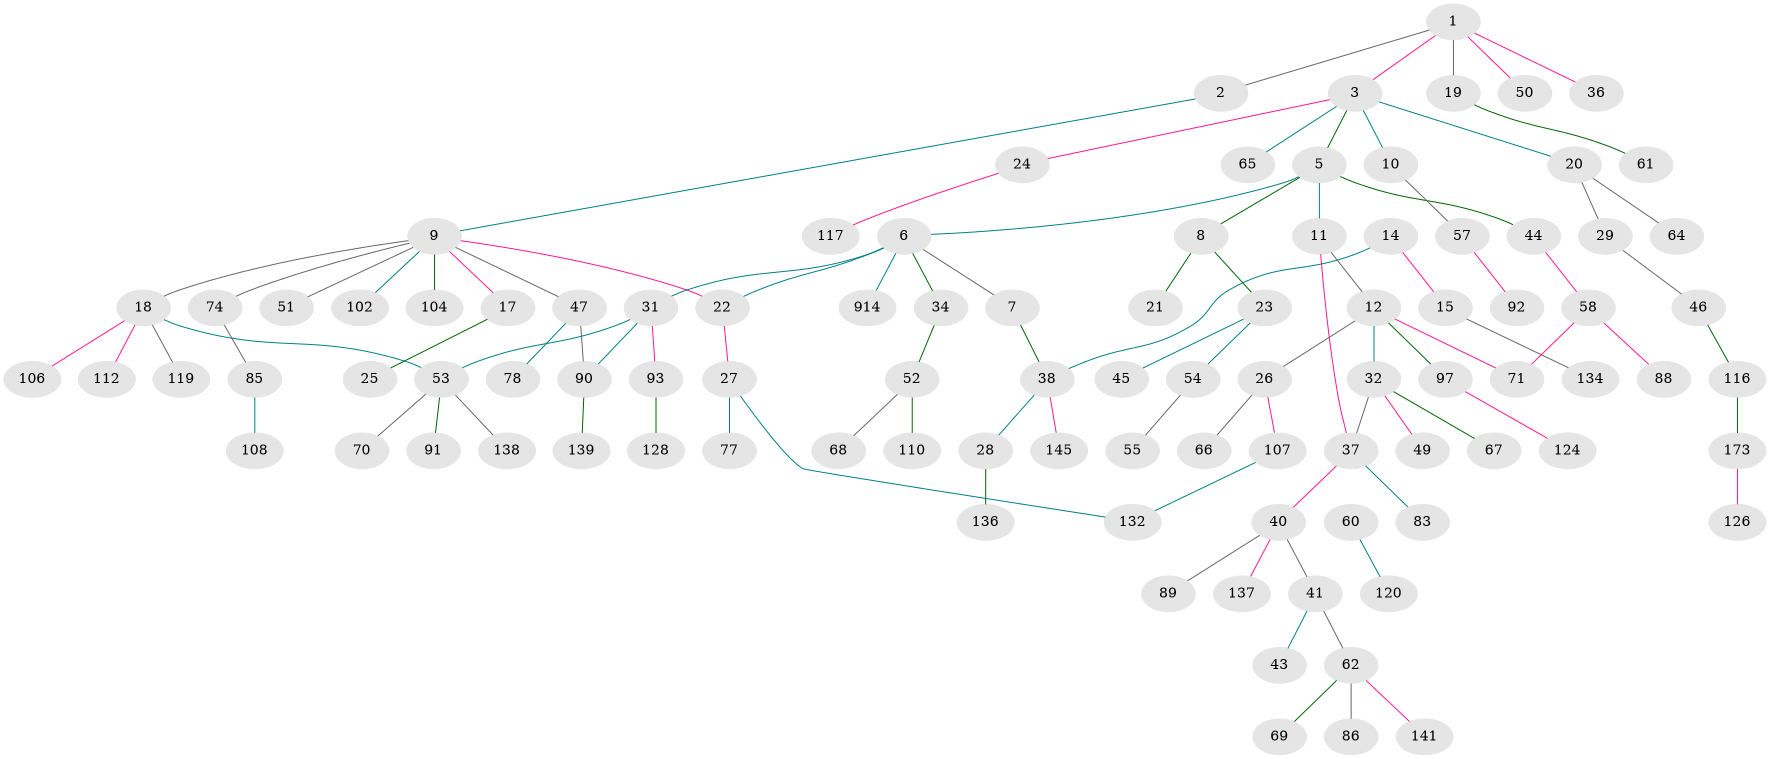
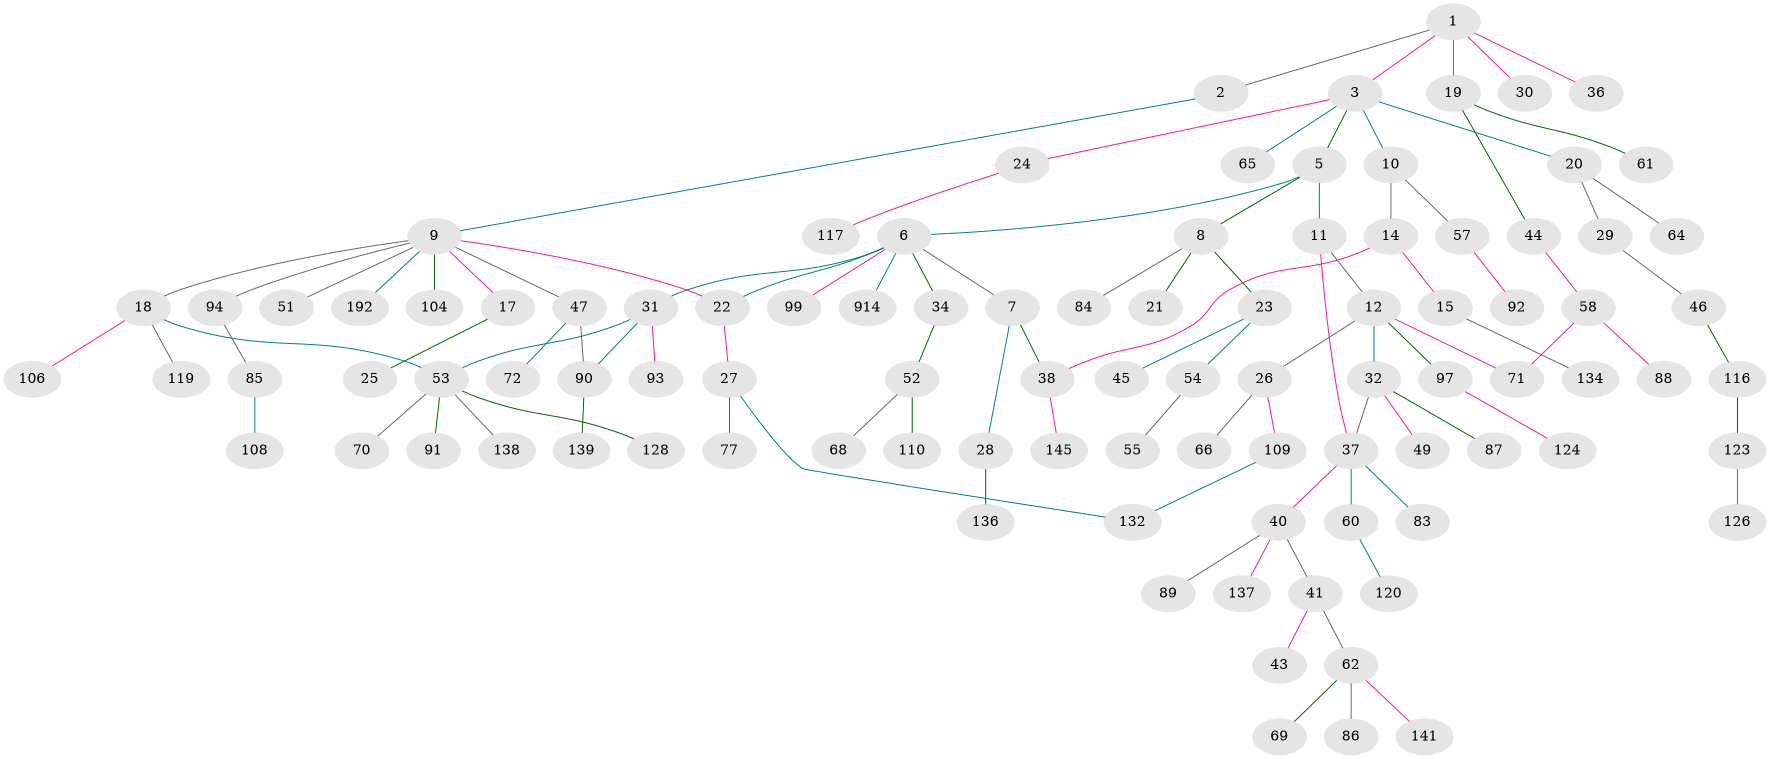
  graph {
    node [color=gray90 style=filled]
    edge [color=gray40]
    2 [super="+101"]
    9 [super="+13"]
    1
    3 [super="+4"]
    19
-   30 [label=50]
+   30
    36
    5
    10
    20 [super="+118"]
    24 [super="+111"]
    65
    44
    61 [super="+100"]
    22 [super="+33"]
    17 [super="+103"]
    18 [super="+48"]
    47 [super="+57"]
    51
-   74 [super="+143"]
-   102
+   74 [super="+143" label=94]
+   102 [label=192]
    104
    6 [super="+115"]
    8 [super="+16"]
    11 [super="+130"]
    14 [super="+79"]
    n27 [label=57]
    29
    64
    117
    7 [super="+78"]
    31 [super="+144"]
    34
+   99
    n35 [label=914]
    21 [super="+113"]
    23 [super="+129"]
+   84
    12 [super="+127"]
    37 [super="+80"]
    28 [super="+56"]
    38 [super="+87"]
    27 [super="+35"]
    53 [super="+59"]
    90 [super="+140"]
    93
    52 [super="+98"]
    136
    145
    45 [super="+105"]
    54
    25
    106 [super="+125"]
-   112
    119 [super="+142"]
-   72 [label=78]
+   72
    85 [super="+131"]
    15 [super="+75"]
    92
    26 [super="+95"]
    32 [super="+39"]
    71
    97 [super="+135"]
    40
    60 [super="+109"]
    83
    66 [super="+81"]
-   107
+   107 [label=109]
    49
-   67
+   67 [label=87]
    124
    134
    70
    91 [super="+94"]
    128
    138
    58 [super="+63"]
    46 [super="+96"]
    77
    132 [super="+133"]
    55 [super="+82"]
    116
    139
    68 [super="+73"]
    110
    41 [super="+42"]
    89 [super="+121"]
    137
    120
    43
    62 [super="+76"]
    69
    86
    141
    88 [super="+122"]
-   123 [label=173]
+   123
    108
    126
    2 -- 9 [color=teal]
    9 -- 22 [color=deeppink]
    9 -- 17 [color=deeppink]
    9 -- 18
    9 -- 47
    9 -- 51
    9 -- 74
    9 -- 102 [color=teal]
    9 -- 104 [color=darkgreen]
    1 -- 2
    1 -- 3 [color=deeppink]
    1 -- 19
    1 -- 30 [color=deeppink]
    1 -- 36 [color=deeppink]
    3 -- 5 [color=darkgreen]
    3 -- 10 [color=teal]
    3 -- 20 [color=teal]
    3 -- 24 [color=deeppink]
    3 -- 65 [color=teal]
-   5 -- 44 [color=darkgreen]
+   19 -- 44 [color=darkgreen]
    19 -- 61 [color=darkgreen]
    5 -- 6 [color=teal]
    5 -- 8 [color=darkgreen]
    5 -- 11 [color=teal]
+   10 -- 14
    10 -- n27
    20 -- 29
    20 -- 64
    24 -- 117 [color=deeppink]
    44 -- 58 [color=deeppink]
    22 -- 27 [color=deeppink]
    17 -- 25 [color=darkgreen]
    18 -- 53 [color=teal]
    18 -- 106 [color=deeppink]
-   18 -- 112 [color=deeppink]
    18 -- 119
    47 -- 90
    47 -- 72 [color=teal]
    74 -- 85
    6 -- 22 [color=teal]
    6 -- 7
    6 -- 31 [color=teal]
    6 -- 34 [color=darkgreen]
+   6 -- 99 [color=deeppink]
    6 -- n35 [color=teal]
    8 -- 21 [color=darkgreen]
    8 -- 23 [color=darkgreen]
+   8 -- 84
    11 -- 12
    11 -- 37 [color=deeppink]
-   14 -- 38 [color=teal]
+   14 -- 38 [color=deeppink]
    14 -- 15 [color=deeppink]
    n27 -- 92 [color=deeppink]
    29 -- 46
-   38 -- 28 [color=teal]
+   7 -- 28 [color=teal]
    7 -- 38 [color=darkgreen]
    31 -- 53 [color=teal]
    31 -- 90 [color=teal]
    31 -- 93 [color=deeppink]
    34 -- 52 [color=darkgreen]
    23 -- 45 [color=teal]
    23 -- 54 [color=teal]
    12 -- 26
    12 -- 32 [color=teal]
    12 -- 71 [color=deeppink]
    12 -- 97 [color=darkgreen]
    37 -- 40 [color=deeppink]
+   37 -- 60 [color=teal]
    37 -- 83 [color=teal]
    28 -- 136 [color=darkgreen]
    38 -- 145 [color=deeppink]
    27 -- 77 [color=teal]
    27 -- 132 [color=teal]
    53 -- 70
    53 -- 91 [color=darkgreen]
-   93 -- 128 [color=darkgreen]
+   53 -- 128 [color=darkgreen]
    53 -- 138
    90 -- 139 [color=darkgreen]
    52 -- 68
    52 -- 110 [color=darkgreen]
    54 -- 55
    85 -- 108 [color=teal]
    15 -- 134
    26 -- 66
    26 -- 107 [color=deeppink]
    32 -- 37
    32 -- 49 [color=deeppink]
    32 -- 67 [color=darkgreen]
    97 -- 124 [color=deeppink]
    40 -- 41
    40 -- 89
    40 -- 137 [color=deeppink]
    60 -- 120 [color=teal]
    107 -- 132 [color=teal]
    58 -- 71 [color=deeppink]
    58 -- 88 [color=deeppink]
    46 -- 116 [color=darkgreen]
    116 -- 123 [color=darkgreen]
-   41 -- 43 [color=teal]
+   41 -- 43 [color=deeppink]
    41 -- 62
    62 -- 69 [color=darkgreen]
    62 -- 86
    62 -- 141 [color=deeppink]
    123 -- 126 [color=deeppink]
  }
